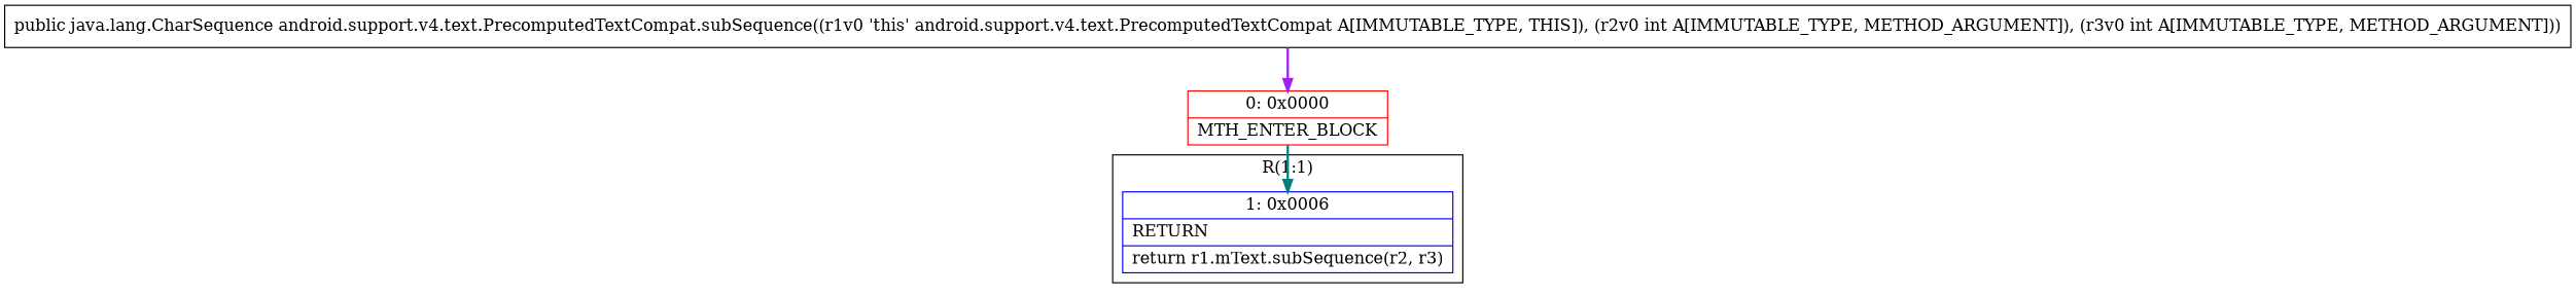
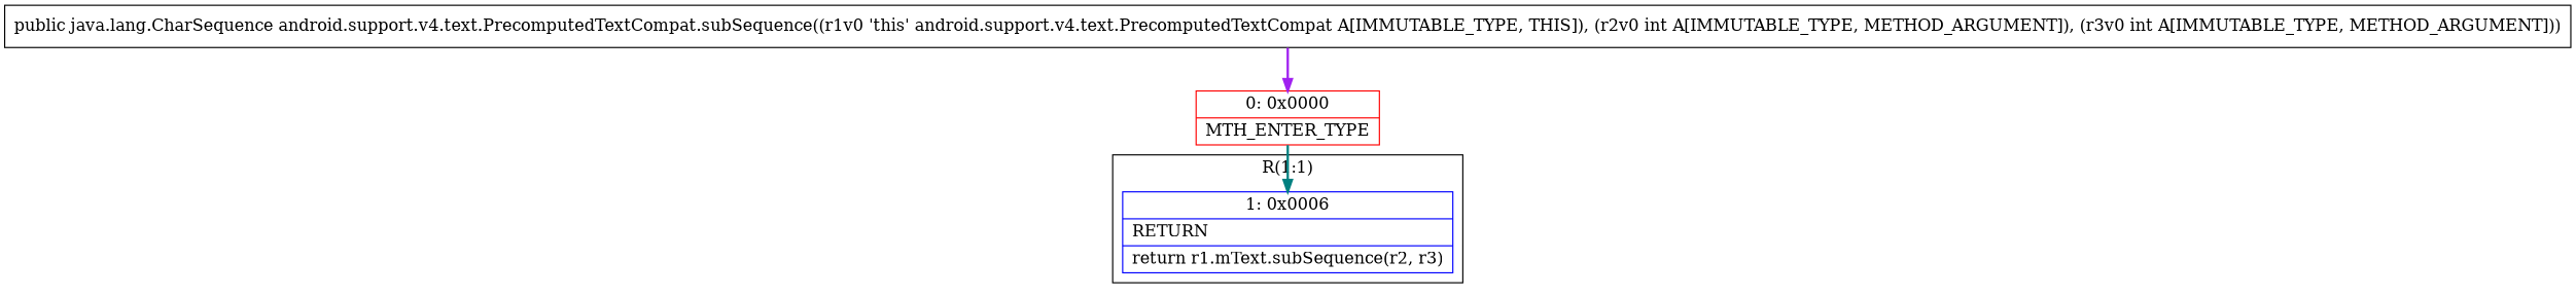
  digraph {
    node [shape=record]
    edge [style=bold]
    n1 [color=blue label="{1\:\ 0x0006|RETURN\l|return r1.mText.subSequence(r2, r3)\l}"]
-   n2 [color=red label="{0\:\ 0x0000|MTH_ENTER_BLOCK\l}"]
+   n2 [color=red label="{0\:\ 0x0000|MTH_ENTER_TYPE\l}"]
    n3 [label="{public java.lang.CharSequence android.support.v4.text.PrecomputedTextCompat.subSequence((r1v0 'this' android.support.v4.text.PrecomputedTextCompat A[IMMUTABLE_TYPE, THIS]), (r2v0 int A[IMMUTABLE_TYPE, METHOD_ARGUMENT]), (r3v0 int A[IMMUTABLE_TYPE, METHOD_ARGUMENT])) }"]
    subgraph cluster_1 {
      label="R(1:1)"
      n1
    }
    n2 -> n1 [color=teal]
    n3 -> n2 [color=purple]
  }
